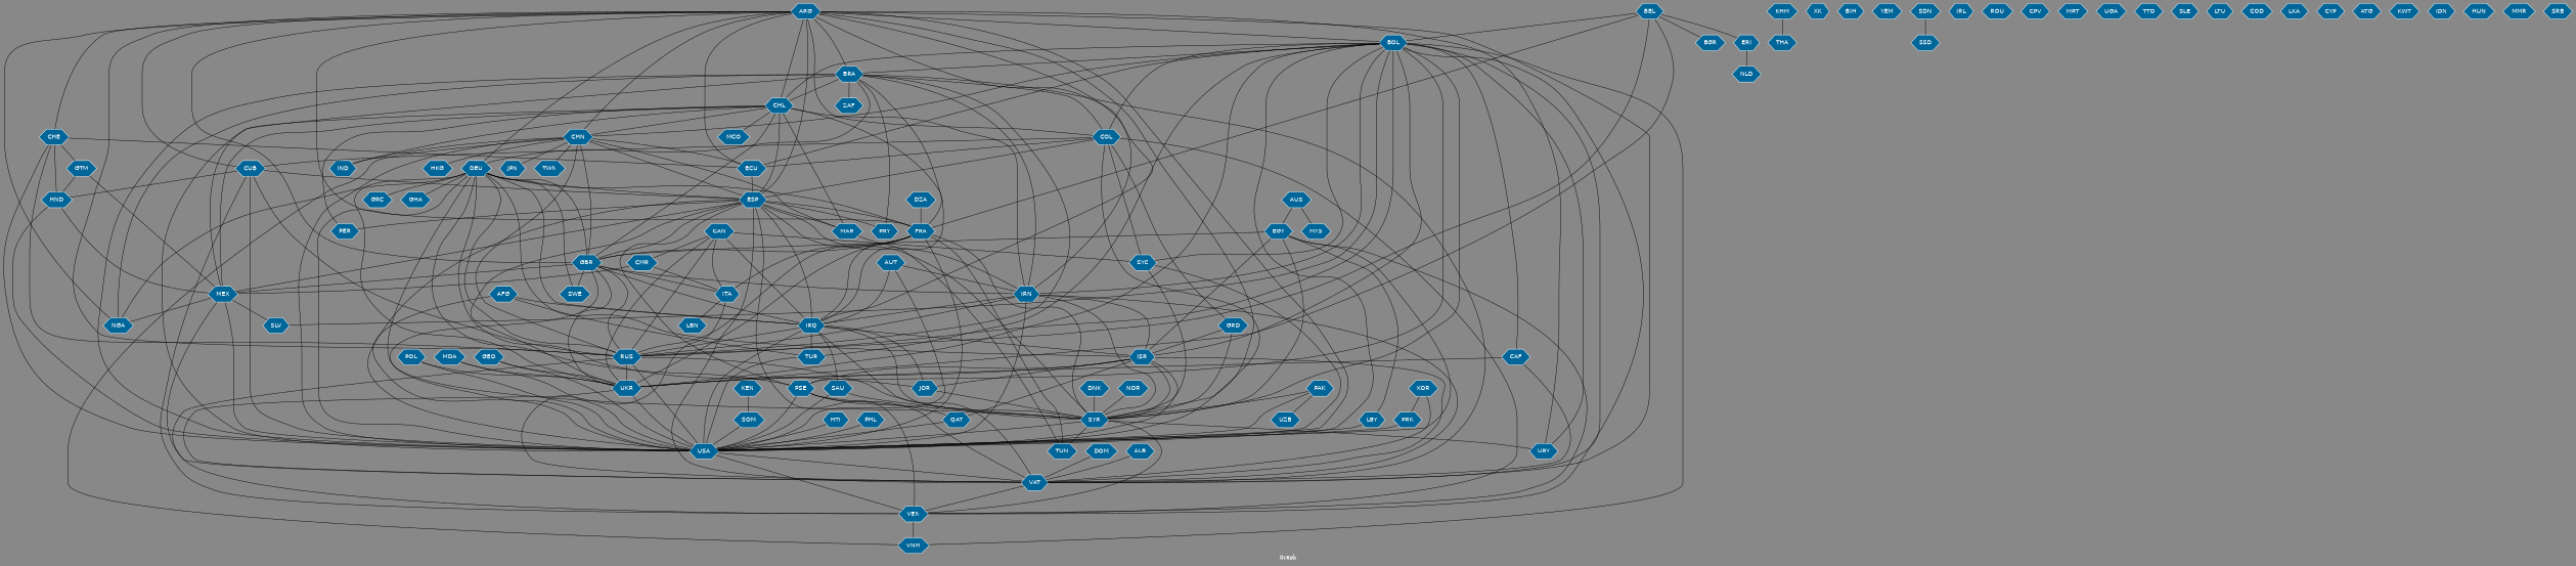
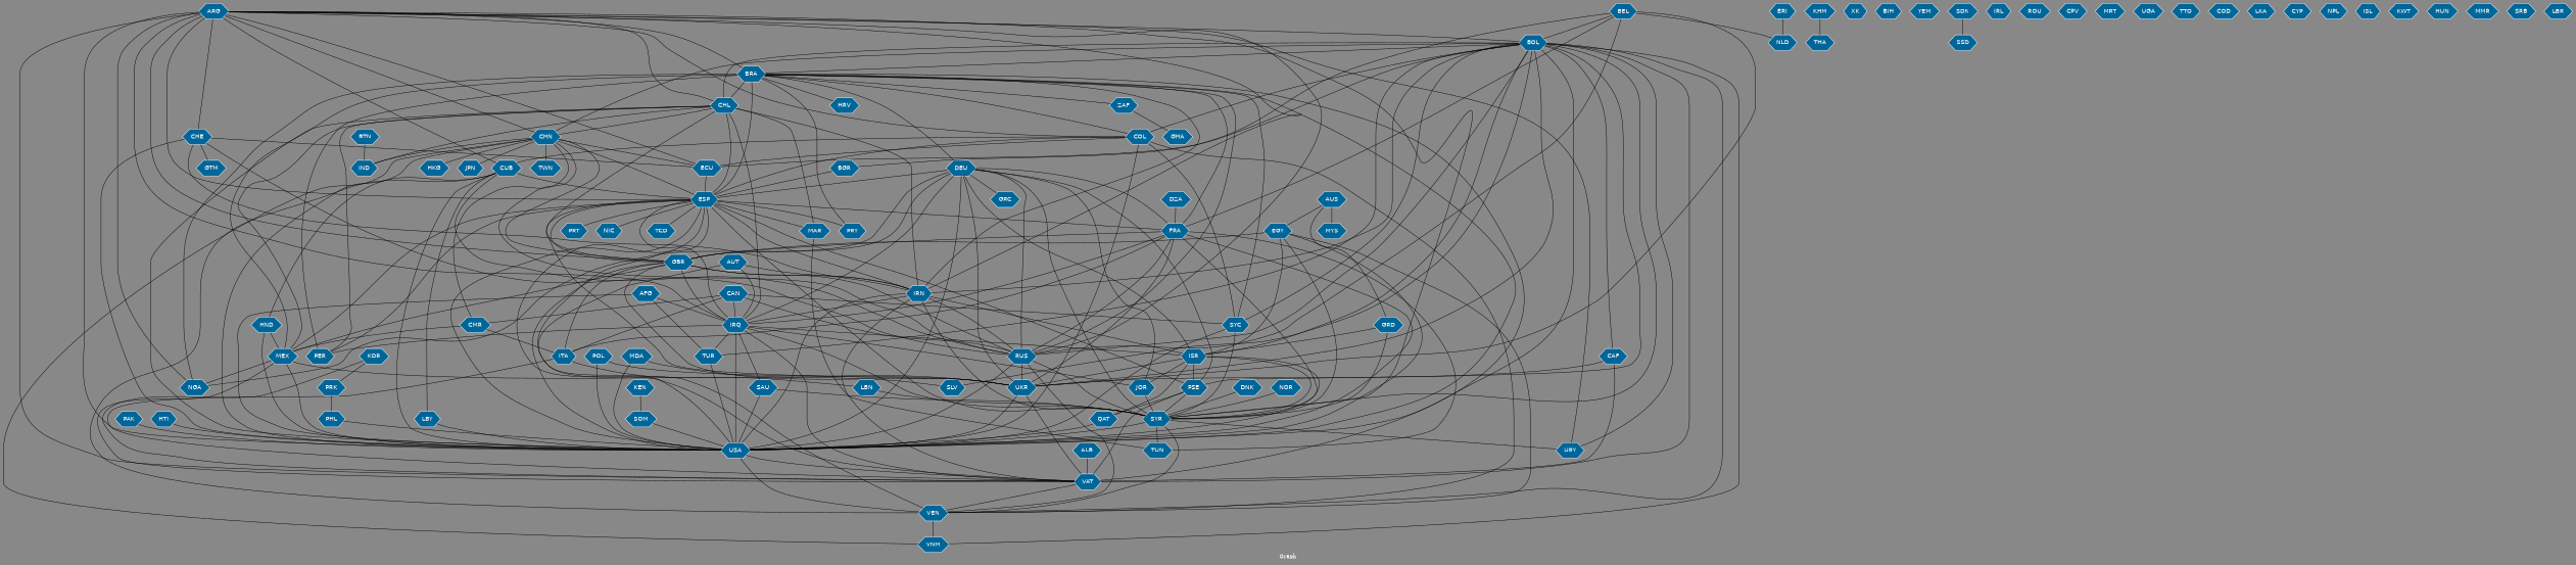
  graph {
    bgcolor="#888888"
    fontcolor=white
    fontsize=12
    label="Graph"
    node [color=white fillcolor="#006699" fontcolor=white fontname=Helvetica shape=hexagon style=filled]
    edge [arrowhead=open color=black fontcolor=white fontname=Courier fontsize=12 weight=1]
    n1 [label=ISR]
    n2 [label=USA]
    n3 [label=UKR]
    n4 [label=SYR]
    n5 [label=PSE]
    n6 [label=VAT]
    n7 [label=JOR]
    n8 [label=QAT]
    n9 [label=VEN]
    n10 [label=URY]
    n11 [label=TUN]
    n12 [label=EGY]
    n13 [label=LBY]
    n14 [label=GBR]
    n15 [label=VNM]
    n16 [label=RUS]
    n17 [label=IRQ]
-   n18 [label=SWE]
    n19 [label=MEX]
    n20 [label=IRN]
    n21 [label=ITA]
    n22 [label=SLV]
    n23 [label=PRK]
    n24 [label=CHN]
    n25 [label=ESP]
    n26 [label=ECU]
    n27 [label=HKG]
    n28 [label=MAR]
    n29 [label=IND]
    n30 [label=JPN]
    n31 [label=TWN]
    n32 [label=FRA]
    n33 [label=PER]
+   n34 [label=PRT]
+   n35 [label=NIC]
    n36 [label=PRY]
+   n37 [label=TCD]
    n38 [label=DEU]
    n39 [label=NGA]
    n40 [label=GRC]
    n41 [label=GHA]
    n42 [label=TUR]
    n43 [label=SAU]
    n44 [label=KEN]
    n45 [label=SOM]
    n46 [label=GTM]
    n47 [label=HND]
    n48 [label=ARG]
    n49 [label=CUB]
    n50 [label=BRA]
    n51 [label=COL]
    n52 [label=CHL]
    n53 [label=CHE]
    n54 [label=BOL]
    n55 [label=SYC]
    n56 [label=ZAF]
+   n57 [label=HRV]
    n58 [label=GRD]
-   n59 [label=MCO]
    n60 [label=CAF]
    n61 [label=AFG]
    n62 [label=CAN]
    n63 [label=CMR]
    n64 [label=LBN]
    n65 [label=BEL]
    n66 [label=BGR]
    n67 [label=NLD]
    n68 [label=DZA]
    n69 [label=PAK]
-   n70 [label=UZB]
    n71 [label=KOR]
    n72 [label=POL]
    n73 [label=AUS]
    n74 [label=MYS]
    n75 [label=THA]
    n76 [label=XK]
    n77 [label=AUT]
    n78 [label=MDA]
-   n79 [label=GEO]
    n80 [label=BIH]
    n81 [label=YEM]
    n82 [label=HTI]
    n83 [label=DNK]
    n84 [label=SDN]
    n85 [label=SSD]
    n86 [label=IRL]
    n87 [label=ROU]
    n88 [label=CPV]
    n89 [label=ERI]
    n90 [label=PHL]
    n91 [label=MRT]
    n92 [label=UGA]
    n93 [label=TTO]
-   n94 [label=SLE]
    n95 [label=NOR]
-   n96 [label=LTU]
-   n97 [label=DOM]
    n98 [label=COD]
+   n99 [label=BTN]
    n100 [label=LKA]
    n101 [label=CYP]
    n102 [label=KHM]
    n103 [label=ALB]
-   n104 [label=ATG]
+   n105 [label=NPL]
+   n106 [label=ISL]
    n107 [label=KWT]
-   n108 [label=IDN]
    n109 [label=HUN]
    n110 [label=MMR]
    n111 [label=SRB]
+   n112 [label=LBR]
    n1 -- n2
    n1 -- n3
    n1 -- n4 [weight=7]
    n1 -- n5 [weight=62]
-   n1 -- n6 [weight=10]
    n1 -- n7
    n1 -- n8
    n2 -- n6
    n2 -- n9 [weight=6]
    n3 -- n2 [weight=35]
    n3 -- n6 [weight=4]
    n4 -- n2 [weight=13]
    n4 -- n9
    n4 -- n10 [weight=4]
    n4 -- n11
-   n5 -- n2
    n5 -- n4
    n5 -- n6 [weight=16]
    n5 -- n8
    n6 -- n9
    n7 -- n4
    n8 -- n2 [weight=3]
    n9 -- n15
    n12 -- n1
    n12 -- n2 [weight=4]
    n12 -- n4
    n12 -- n9
-   n12 -- n13
+   n49 -- n13
    n12 -- n14
    n13 -- n2 [weight=8]
    n14 -- n2
    n14 -- n3 [weight=5]
    n14 -- n16 [weight=5]
    n14 -- n17 [weight=3]
-   n14 -- n18
    n14 -- n19
    n14 -- n20 [weight=5]
    n14 -- n21
    n16 -- n2 [weight=45]
    n16 -- n3 [weight=248]
    n16 -- n4 [weight=2]
    n16 -- n9
    n17 -- n1 [weight=2]
    n17 -- n2 [weight=80]
    n17 -- n4 [weight=36]
    n17 -- n6 [weight=5]
    n17 -- n7 [weight=2]
-   n17 -- n16 [weight=6]
+   n17 -- n33 [weight=6]
    n17 -- n42 [weight=11]
    n17 -- n43 [weight=2]
    n19 -- n2 [weight=4]
    n19 -- n6 [weight=6]
    n19 -- n22
    n19 -- n39
    n20 -- n1 [weight=2]
    n20 -- n2 [weight=22]
    n20 -- n4
    n20 -- n6
    n20 -- n16
    n20 -- n17 [weight=32]
    n21 -- n6 [weight=3]
    n21 -- n64
-   n23 -- n2 [weight=3]
+   n23 -- n90 [weight=3]
    n24 -- n2 [weight=6]
    n24 -- n14 [weight=2]
    n24 -- n15
    n24 -- n16 [weight=2]
    n24 -- n25 [weight=3]
    n24 -- n26
    n24 -- n27 [weight=2]
-   n24 -- n28
+   n24 -- n63
    n24 -- n29
    n24 -- n30
    n24 -- n31 [weight=3]
    n25 -- n2 [weight=3]
    n25 -- n3 [weight=2]
    n25 -- n4 [weight=2]
    n25 -- n5
    n25 -- n6 [weight=16]
    n25 -- n9 [weight=7]
    n25 -- n14 [weight=2]
    n25 -- n17 [weight=2]
    n25 -- n19 [weight=3]
    n25 -- n20 [weight=2]
    n25 -- n28 [weight=2]
    n25 -- n32 [weight=5]
    n25 -- n33
+   n25 -- n34 [weight=2]
+   n25 -- n35
    n25 -- n36
+   n25 -- n37
    n26 -- n25
    n28 -- n11
    n32 -- n2 [weight=7]
    n32 -- n3 [weight=10]
    n32 -- n4 [weight=3]
    n32 -- n11
    n32 -- n14
    n32 -- n16 [weight=14]
    n32 -- n17 [weight=2]
    n32 -- n21
    n38 -- n1
    n38 -- n2 [weight=12]
    n38 -- n3 [weight=15]
    n38 -- n4
    n38 -- n5
    n38 -- n7
    n38 -- n14 [weight=8]
    n38 -- n16 [weight=11]
    n38 -- n17 [weight=2]
-   n38 -- n18
    n38 -- n25 [weight=2]
    n38 -- n32 [weight=6]
    n38 -- n39
    n38 -- n40
-   n38 -- n41
+   n56 -- n41
    n42 -- n2
    n43 -- n2 [weight=2]
    n43 -- n4
    n44 -- n45 [weight=3]
    n45 -- n2
-   n46 -- n19
-   n46 -- n47
    n47 -- n2 [weight=4]
    n47 -- n19
    n48 -- n2 [weight=7]
    n48 -- n4
    n48 -- n6
    n48 -- n10 [weight=5]
    n48 -- n14 [weight=5]
    n48 -- n16
    n48 -- n17
    n48 -- n20
    n48 -- n24 [weight=2]
    n48 -- n25 [weight=2]
    n48 -- n26 [weight=2]
-   n48 -- n32 [weight=4]
-   n48 -- n38 [weight=2]
    n48 -- n39 [weight=3]
    n48 -- n49
    n48 -- n50 [weight=2]
    n48 -- n51
    n48 -- n52
    n48 -- n53
    n48 -- n54 [weight=3]
    n49 -- n2 [weight=13]
    n49 -- n9 [weight=2]
    n49 -- n16
    n49 -- n25 [weight=2]
    n49 -- n47 [weight=2]
    n50 -- n2 [weight=2]
    n50 -- n6
    n50 -- n16
    n50 -- n19 [weight=4]
    n50 -- n20
+   n50 -- n25
    n50 -- n32
+   n50 -- n33 [weight=2]
    n50 -- n36
    n50 -- n38 [weight=3]
    n50 -- n39
    n50 -- n51 [weight=2]
    n50 -- n52 [weight=10]
+   n50 -- n55
    n50 -- n56
+   n50 -- n57
    n51 -- n2 [weight=2]
    n51 -- n9 [weight=10]
    n51 -- n25
    n51 -- n26 [weight=6]
    n51 -- n49
    n51 -- n55 [weight=3]
-   n51 -- n58
+   n73 -- n58
    n52 -- n2 [weight=9]
    n52 -- n14
    n52 -- n17
    n52 -- n19
    n52 -- n20 [weight=2]
    n52 -- n24
    n52 -- n25
    n52 -- n28
    n52 -- n29
    n52 -- n33 [weight=6]
-   n52 -- n59
    n53 -- n2
    n53 -- n16
-   n53 -- n47 [weight=3]
+   n53 -- n20 [weight=3]
    n53 -- n26
    n53 -- n46
    n54 -- n1 [weight=7]
    n54 -- n2
    n54 -- n3 [weight=10]
    n54 -- n4
    n54 -- n5 [weight=13]
    n54 -- n6 [weight=26]
    n54 -- n9
    n54 -- n10 [weight=2]
    n54 -- n15
    n54 -- n16 [weight=8]
    n54 -- n20 [weight=2]
    n54 -- n22
    n54 -- n24 [weight=4]
    n54 -- n26 [weight=2]
    n54 -- n42 [weight=2]
    n54 -- n50
    n54 -- n51 [weight=15]
    n54 -- n52 [weight=11]
    n54 -- n55
    n54 -- n60
    n55 -- n2 [weight=2]
    n55 -- n4 [weight=3]
    n58 -- n1
    n58 -- n4
    n60 -- n3 [weight=2]
    n60 -- n6 [weight=2]
    n61 -- n2 [weight=10]
    n61 -- n17 [weight=2]
    n61 -- n42
-   n62 -- n3
    n62 -- n16
    n62 -- n17 [weight=2]
    n62 -- n21
    n62 -- n55
    n62 -- n63
    n63 -- n19 [weight=3]
    n63 -- n21
-   n69 -- n4 [weight=6]
+   n64 -- n4 [weight=6]
    n65 -- n3 [weight=3]
    n65 -- n16 [weight=8]
    n65 -- n32 [weight=10]
    n65 -- n54
    n65 -- n66 [weight=2]
-   n65 -- n89
+   n65 -- n67
+   n66 -- n25 [weight=7]
    n68 -- n32
    n69 -- n2 [weight=2]
-   n69 -- n70
    n71 -- n6
    n71 -- n23 [weight=6]
    n72 -- n2 [weight=3]
    n72 -- n3 [weight=2]
    n73 -- n12
    n73 -- n74
    n77 -- n2
    n77 -- n17
    n77 -- n20
    n78 -- n2
    n78 -- n3 [weight=2]
-   n79 -- n2
-   n79 -- n3
    n82 -- n2
    n83 -- n4
    n84 -- n85 [weight=4]
    n89 -- n67
    n90 -- n2
    n95 -- n4
-   n97 -- n6 [weight=2]
+   n99 -- n29
    n102 -- n75 [weight=3]
    n103 -- n6 [weight=3]
  }
